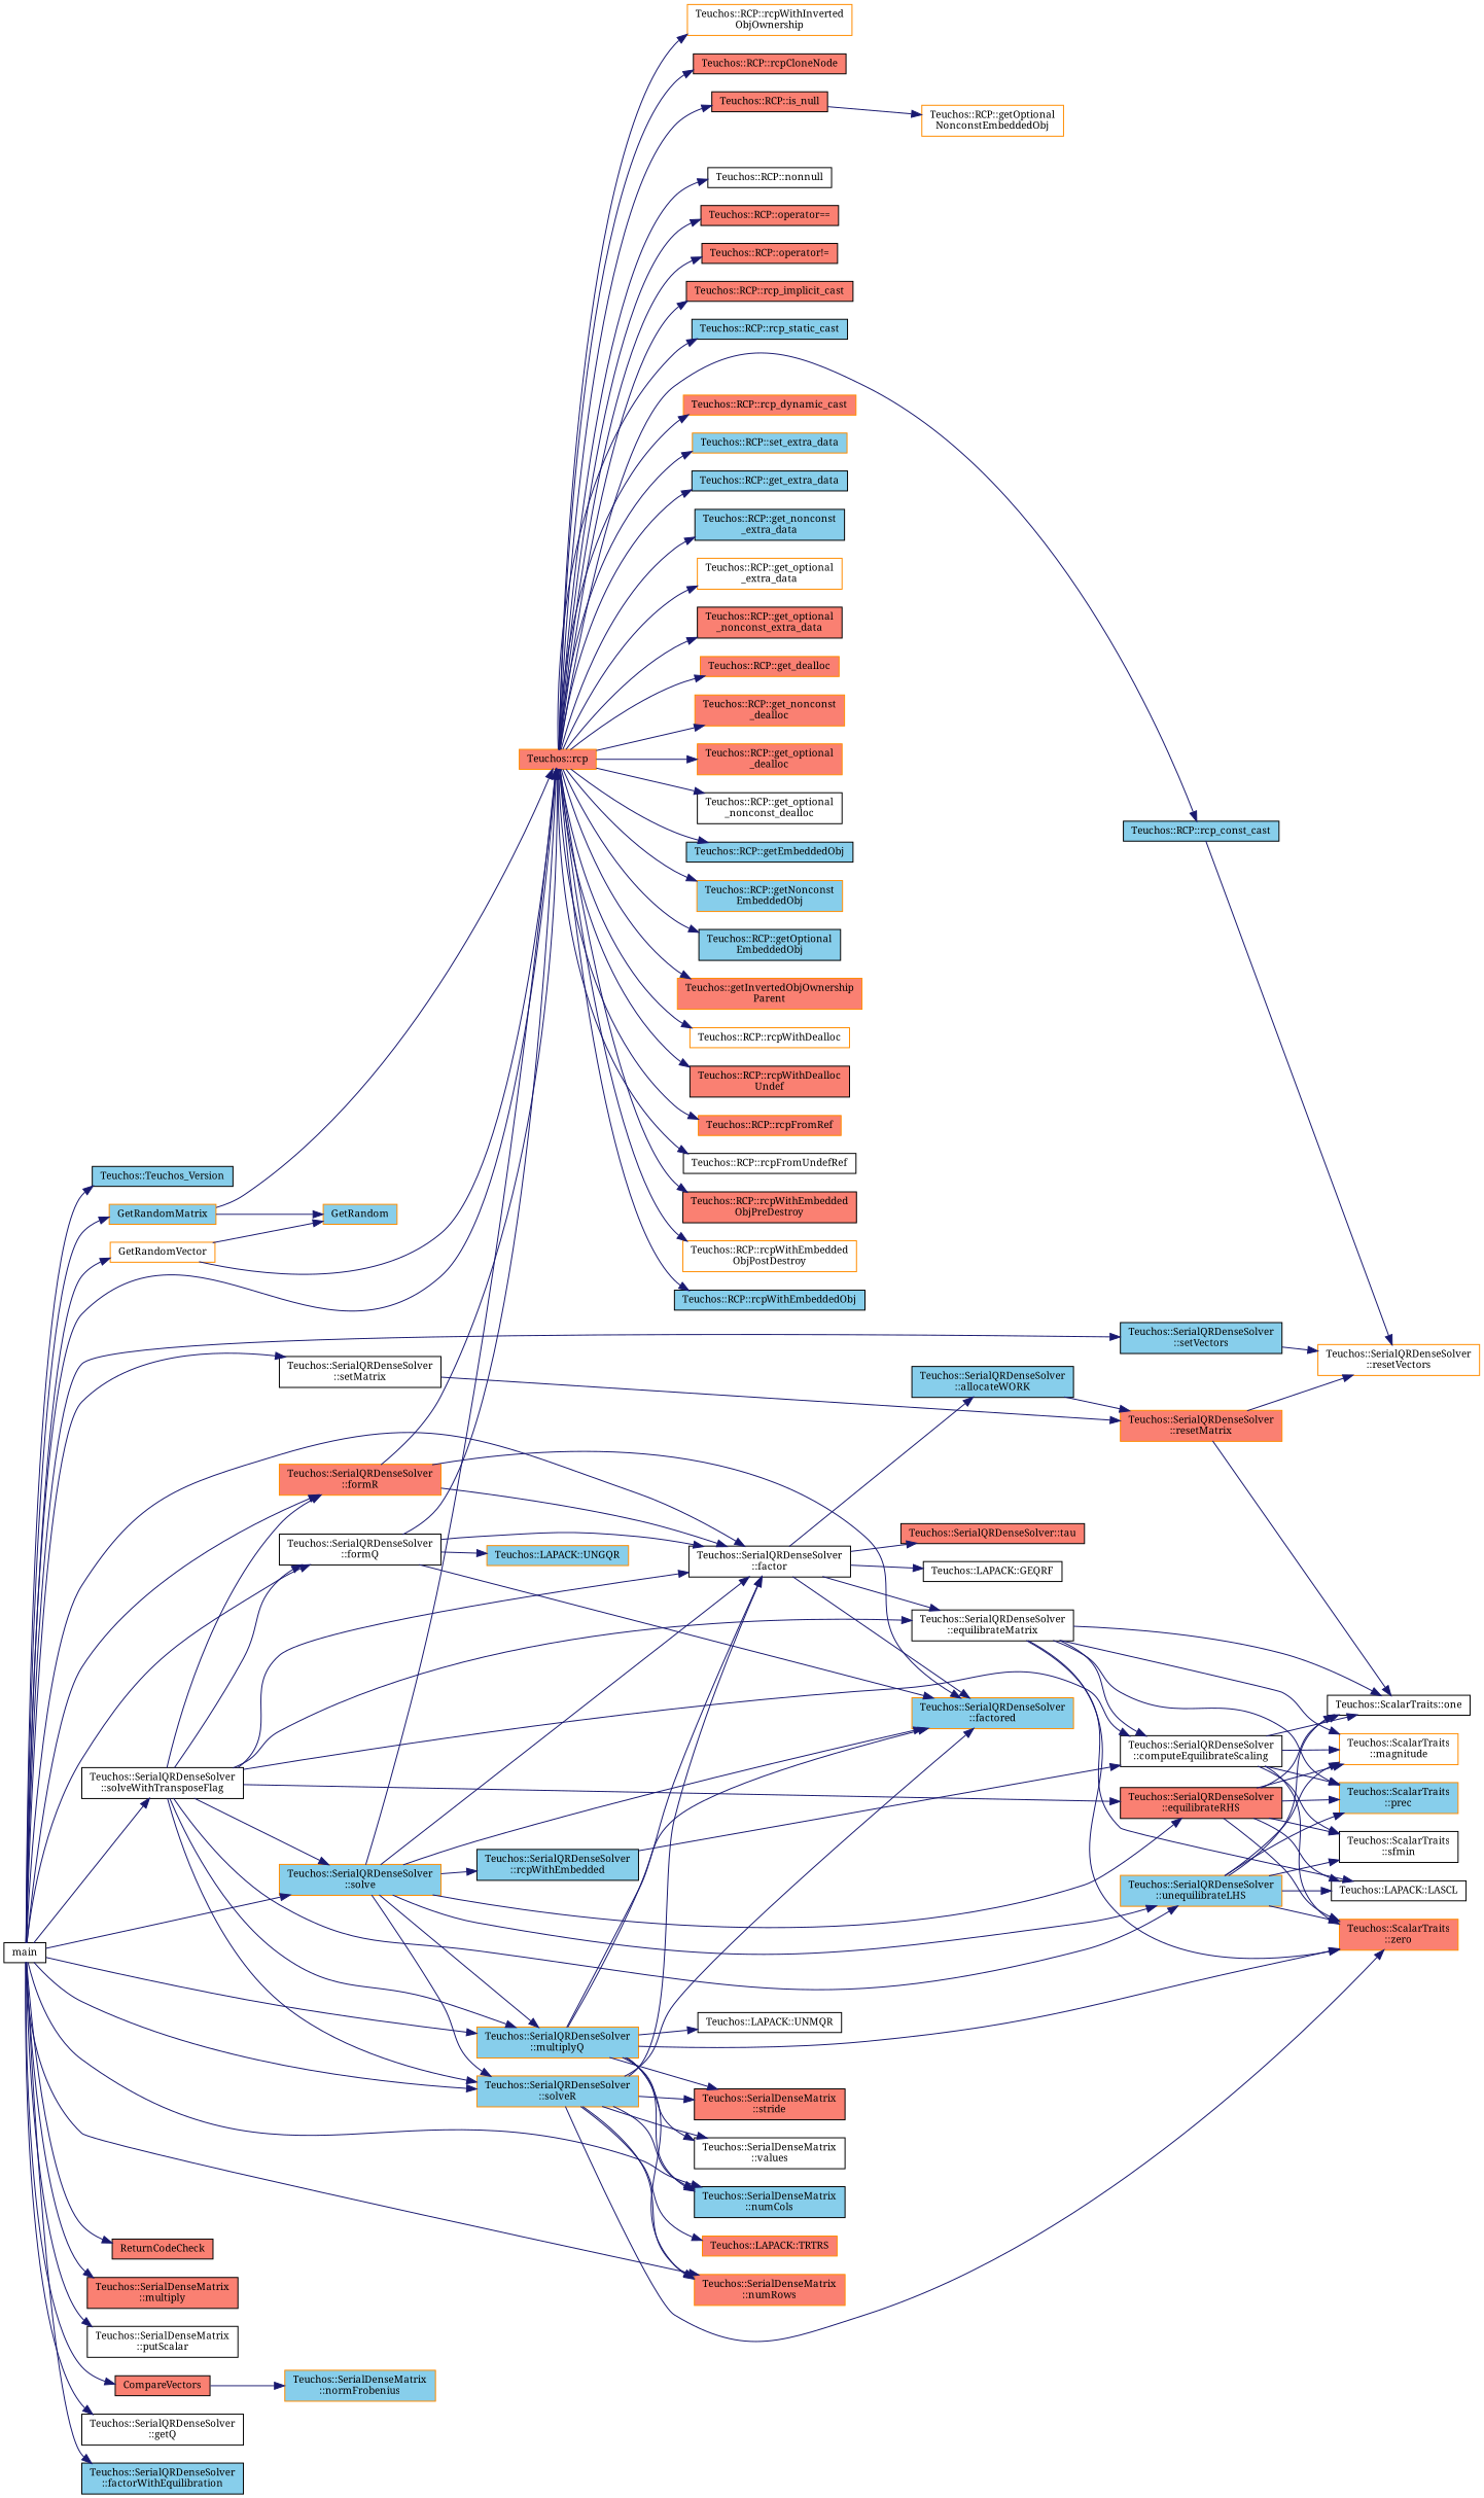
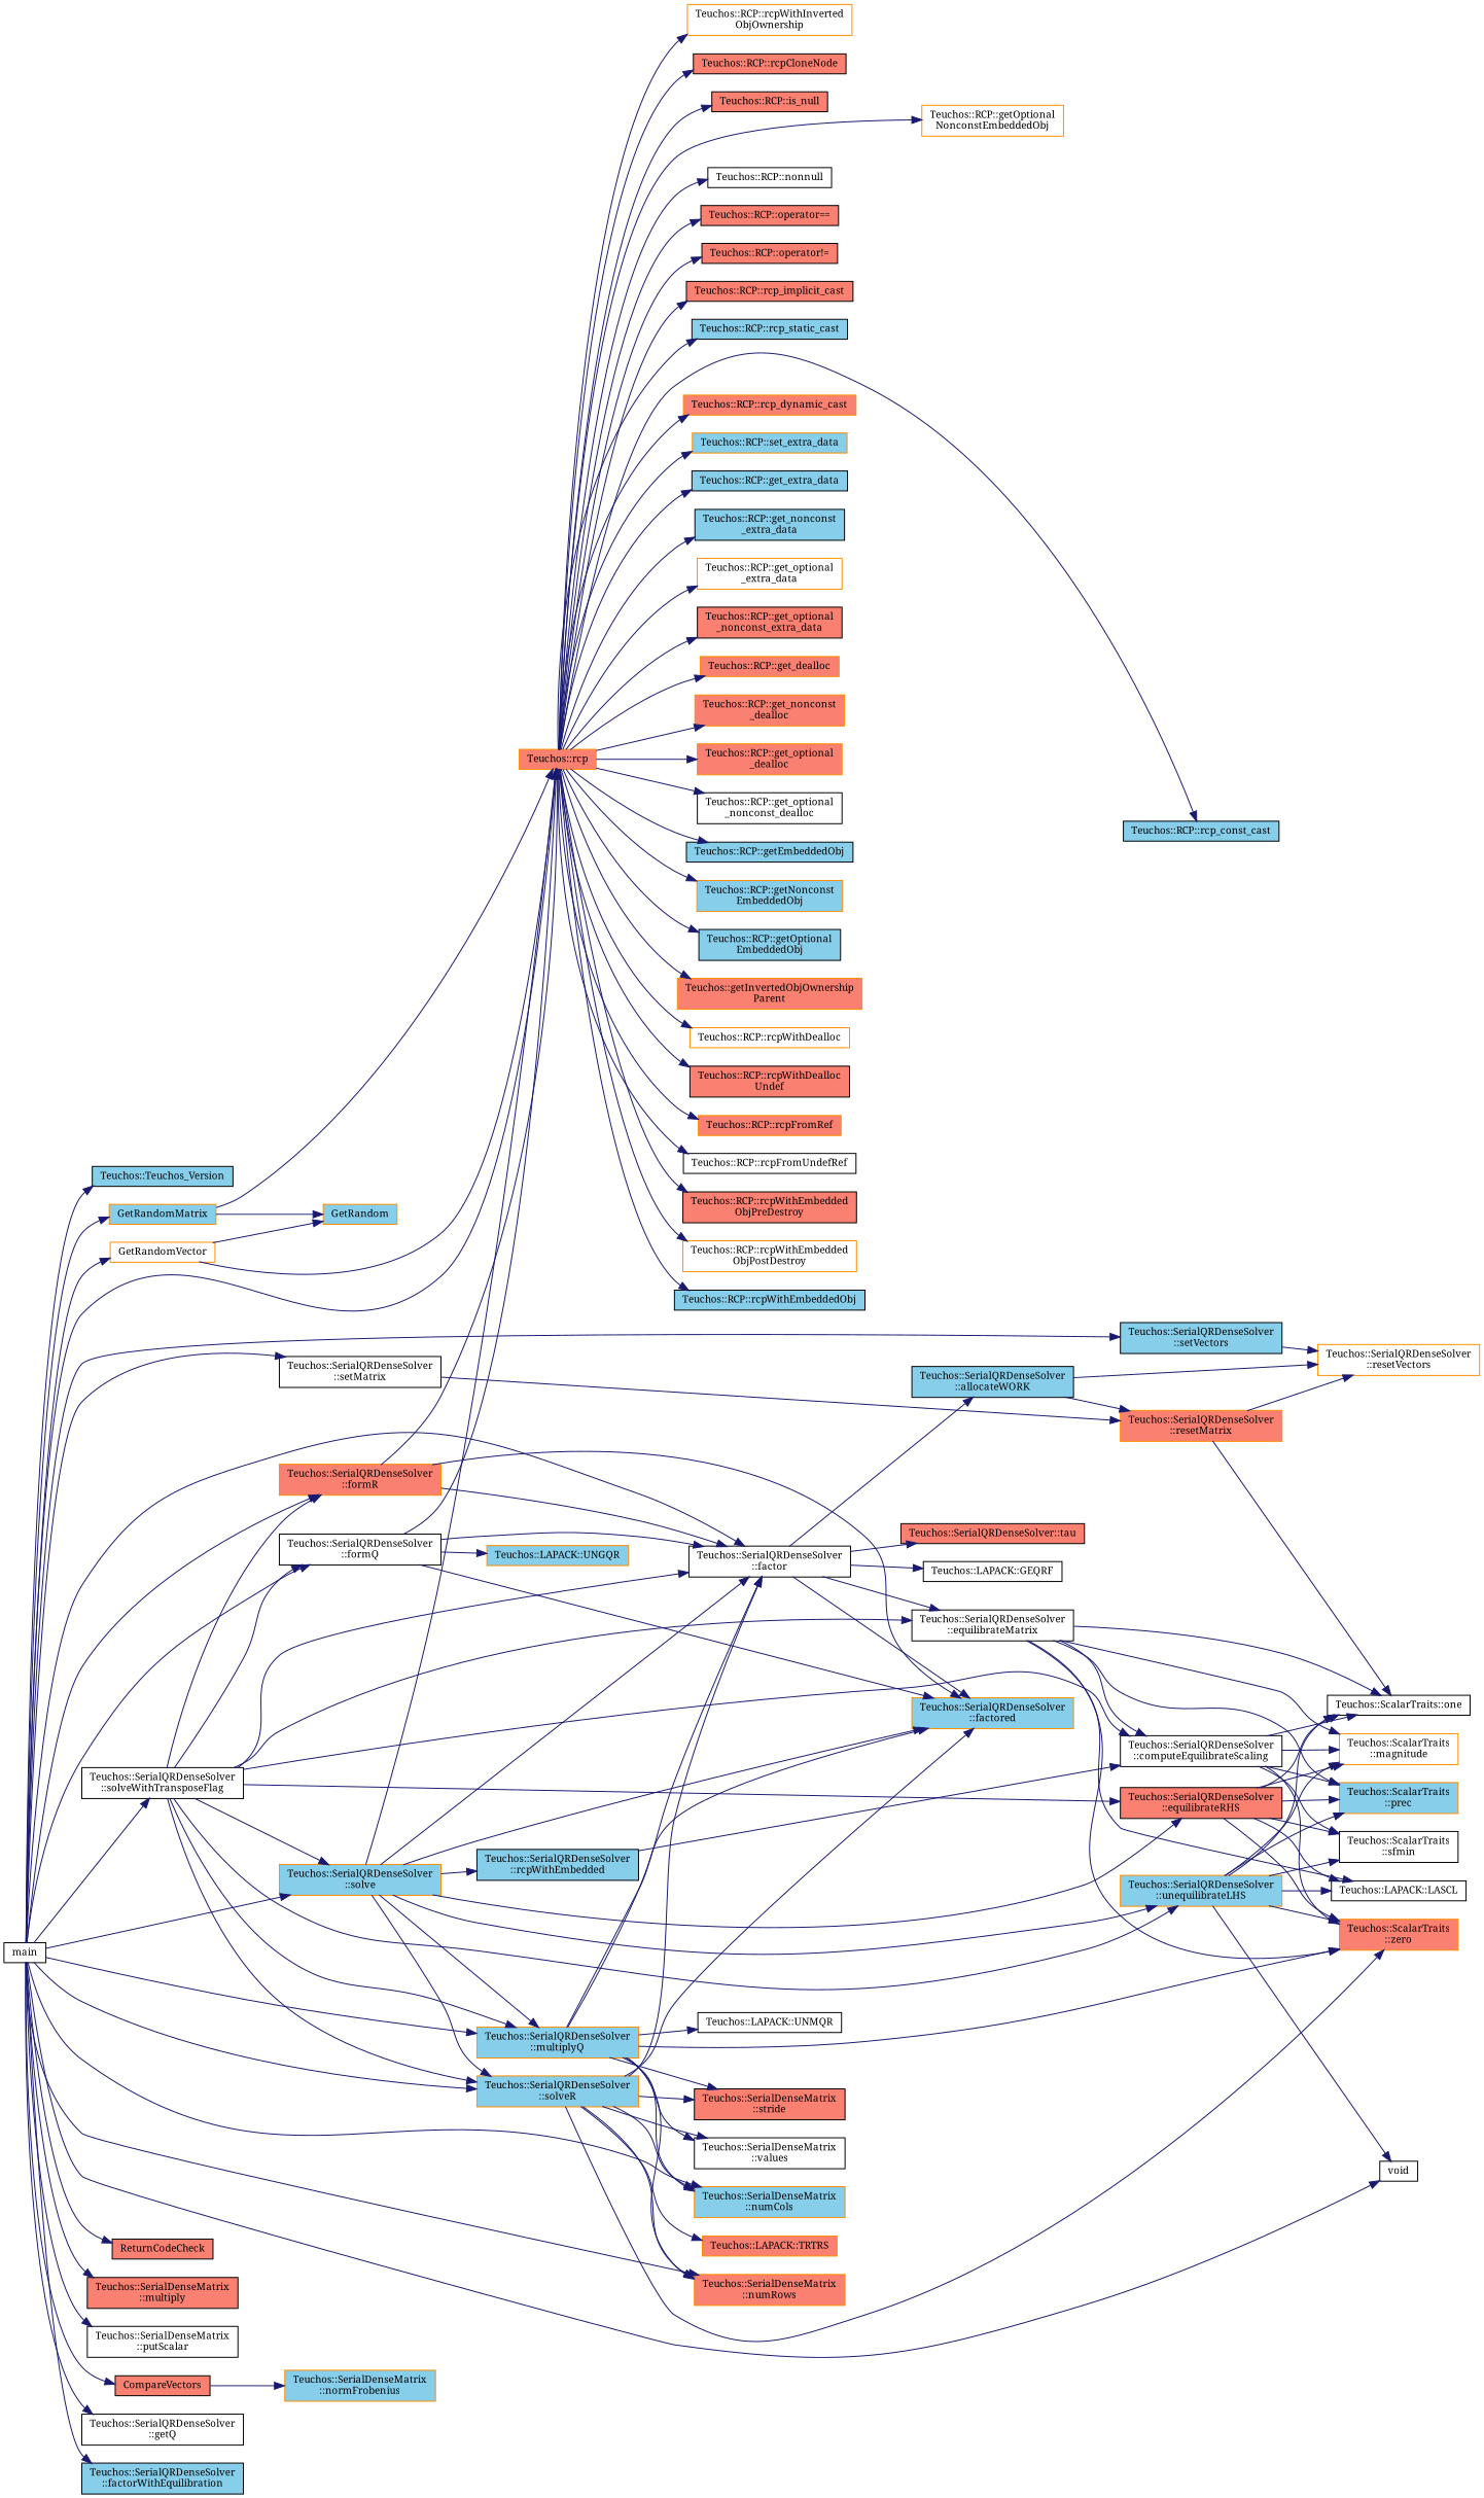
  digraph {
    fontname="Noto Serif"
    rankdir=LR
    node [color=black fillcolor=white fontname="Noto Serif" fontsize=10 shape=record style=filled]
    edge [color=midnightblue fontname="Noto Serif" fontsize=10 labelfontname=Helvetica labelfontsize=10 style=solid]
    n1 [fontcolor=black height=0.2 label=main width=0.4]
    n2 [fillcolor=skyblue height=0.2 label="Teuchos::Teuchos_Version" width=0.4]
    n3 [color=darkorange fillcolor=skyblue height=0.2 label=GetRandomMatrix width=0.4]
    n4 [color=darkorange fillcolor=salmon height=0.2 label="Teuchos::rcp" width=0.4]
    n5 [color=darkorange height=0.2 label=GetRandomVector width=0.4]
    n6 [fillcolor=salmon height=0.2 label=ReturnCodeCheck width=0.4]
    n7 [fillcolor=salmon height=0.2 label="Teuchos::SerialDenseMatrix\l::multiply" width=0.4]
    n8 [height=0.2 label="Teuchos::SerialDenseMatrix\l::putScalar" width=0.4]
    n9 [height=0.2 label="Teuchos::SerialQRDenseSolver\l::setMatrix" width=0.4]
    n10 [fillcolor=skyblue height=0.2 label="Teuchos::SerialQRDenseSolver\l::setVectors" width=0.4]
    n11 [height=0.2 label="Teuchos::SerialQRDenseSolver\l::factor" width=0.4]
    n12 [height=0.2 label="Teuchos::SerialQRDenseSolver\l::formQ" width=0.4]
    n13 [color=darkorange fillcolor=skyblue height=0.2 label="Teuchos::SerialQRDenseSolver\l::solve" width=0.4]
    n14 [color=darkorange fillcolor=skyblue height=0.2 label="Teuchos::SerialQRDenseSolver\l::multiplyQ" width=0.4]
    n15 [color=darkorange fillcolor=salmon height=0.2 label="Teuchos::SerialDenseMatrix\l::numRows" width=0.4]
-   n16 [fillcolor=skyblue height=0.2 label="Teuchos::SerialDenseMatrix\l::numCols" width=0.4]
+   n16 [color=darkorange fillcolor=skyblue height=0.2 label="Teuchos::SerialDenseMatrix\l::numCols" width=0.4]
    n17 [color=darkorange fillcolor=skyblue height=0.2 label="Teuchos::SerialQRDenseSolver\l::solveR" width=0.4]
+   n18 [height=0.2 label=void width=0.4]
    n19 [fillcolor=salmon height=0.2 label=CompareVectors width=0.4]
    n20 [height=0.2 label="Teuchos::SerialQRDenseSolver\l::getQ" width=0.4]
    n21 [color=darkorange fillcolor=salmon height=0.2 label="Teuchos::SerialQRDenseSolver\l::formR" width=0.4]
    n22 [height=0.2 label="Teuchos::SerialQRDenseSolver\l::solveWithTransposeFlag" width=0.4]
    n23 [fillcolor=skyblue height=0.2 label="Teuchos::SerialQRDenseSolver\l::factorWithEquilibration" width=0.4]
    n24 [color=darkorange fillcolor=skyblue height=0.2 label=GetRandom width=0.4]
    n25 [color=darkorange height=0.2 label="Teuchos::RCP::rcpWithDealloc" width=0.4]
    n26 [fillcolor=salmon height=0.2 label="Teuchos::RCP::rcpWithDealloc\lUndef" width=0.4]
    n27 [color=darkorange fillcolor=salmon height=0.2 label="Teuchos::RCP::rcpFromRef" width=0.4]
    n28 [height=0.2 label="Teuchos::RCP::rcpFromUndefRef" width=0.4]
    n29 [fillcolor=salmon height=0.2 label="Teuchos::RCP::rcpWithEmbedded\lObjPreDestroy" width=0.4]
    n30 [color=darkorange height=0.2 label="Teuchos::RCP::rcpWithEmbedded\lObjPostDestroy" width=0.4]
    n31 [fillcolor=skyblue height=0.2 label="Teuchos::RCP::rcpWithEmbeddedObj" width=0.4]
    n32 [color=darkorange height=0.2 label="Teuchos::RCP::rcpWithInverted\lObjOwnership" width=0.4]
    n33 [fillcolor=salmon height=0.2 label="Teuchos::RCP::rcpCloneNode" width=0.4]
    n34 [fillcolor=salmon height=0.2 label="Teuchos::RCP::is_null" width=0.4]
    n35 [height=0.2 label="Teuchos::RCP::nonnull" width=0.4]
    n36 [fillcolor=salmon height=0.2 label="Teuchos::RCP::operator==" width=0.4]
    n37 [fillcolor=salmon height=0.2 label="Teuchos::RCP::operator!=" width=0.4]
    n38 [fillcolor=salmon height=0.2 label="Teuchos::RCP::rcp_implicit_cast" width=0.4]
    n39 [fillcolor=skyblue height=0.2 label="Teuchos::RCP::rcp_static_cast" width=0.4]
    n40 [fillcolor=skyblue height=0.2 label="Teuchos::RCP::rcp_const_cast" width=0.4]
    n41 [color=darkorange fillcolor=salmon height=0.2 label="Teuchos::RCP::rcp_dynamic_cast" width=0.4]
    n42 [color=darkorange fillcolor=skyblue height=0.2 label="Teuchos::RCP::set_extra_data" width=0.4]
    n43 [fillcolor=skyblue height=0.2 label="Teuchos::RCP::get_extra_data" width=0.4]
    n44 [fillcolor=skyblue height=0.2 label="Teuchos::RCP::get_nonconst\l_extra_data" width=0.4]
    n45 [color=darkorange height=0.2 label="Teuchos::RCP::get_optional\l_extra_data" width=0.4]
    n46 [fillcolor=salmon height=0.2 label="Teuchos::RCP::get_optional\l_nonconst_extra_data" width=0.4]
    n47 [color=darkorange fillcolor=salmon height=0.2 label="Teuchos::RCP::get_dealloc" width=0.4]
    n48 [color=darkorange fillcolor=salmon height=0.2 label="Teuchos::RCP::get_nonconst\l_dealloc" width=0.4]
    n49 [color=darkorange fillcolor=salmon height=0.2 label="Teuchos::RCP::get_optional\l_dealloc" width=0.4]
    n50 [height=0.2 label="Teuchos::RCP::get_optional\l_nonconst_dealloc" width=0.4]
    n51 [fillcolor=skyblue height=0.2 label="Teuchos::RCP::getEmbeddedObj" width=0.4]
    n52 [color=darkorange fillcolor=skyblue height=0.2 label="Teuchos::RCP::getNonconst\lEmbeddedObj" width=0.4]
    n53 [fillcolor=skyblue height=0.2 label="Teuchos::RCP::getOptional\lEmbeddedObj" width=0.4]
    n54 [color=darkorange height=0.2 label="Teuchos::RCP::getOptional\lNonconstEmbeddedObj" width=0.4]
    n55 [color=darkorange fillcolor=salmon height=0.2 label="Teuchos::getInvertedObjOwnership\lParent" width=0.4]
    n56 [color=darkorange fillcolor=salmon height=0.2 label="Teuchos::SerialQRDenseSolver\l::resetMatrix" width=0.4]
    n57 [color=darkorange height=0.2 label="Teuchos::SerialQRDenseSolver\l::resetVectors" width=0.4]
    n58 [color=darkorange fillcolor=skyblue height=0.2 label="Teuchos::SerialQRDenseSolver\l::factored" width=0.4]
    n59 [height=0.2 label="Teuchos::SerialQRDenseSolver\l::equilibrateMatrix" width=0.4]
    n60 [fillcolor=skyblue height=0.2 label="Teuchos::SerialQRDenseSolver\l::allocateWORK" width=0.4]
    n61 [fillcolor=salmon height=0.2 label="Teuchos::SerialQRDenseSolver::tau" width=0.4]
    n62 [height=0.2 label="Teuchos::LAPACK::GEQRF" width=0.4]
    n63 [color=darkorange fillcolor=skyblue height=0.2 label="Teuchos::LAPACK::UNGQR" width=0.4]
    n64 [fillcolor=salmon height=0.2 label="Teuchos::SerialQRDenseSolver\l::equilibrateRHS" width=0.4]
    n65 [fillcolor=skyblue height=0.2 label="Teuchos::SerialQRDenseSolver\l::rcpWithEmbedded" width=0.4]
    n66 [color=darkorange fillcolor=skyblue height=0.2 label="Teuchos::SerialQRDenseSolver\l::unequilibrateLHS" width=0.4]
    n67 [color=darkorange fillcolor=salmon height=0.2 label="Teuchos::ScalarTraits\l::zero" width=0.4]
    n68 [height=0.2 label="Teuchos::SerialDenseMatrix\l::values" width=0.4]
    n69 [fillcolor=salmon height=0.2 label="Teuchos::SerialDenseMatrix\l::stride" width=0.4]
    n70 [height=0.2 label="Teuchos::LAPACK::UNMQR" width=0.4]
    n71 [color=darkorange fillcolor=salmon height=0.2 label="Teuchos::LAPACK::TRTRS" width=0.4]
    n72 [color=darkorange fillcolor=skyblue height=0.2 label="Teuchos::SerialDenseMatrix\l::normFrobenius" width=0.4]
    n73 [height=0.2 label="Teuchos::SerialQRDenseSolver\l::computeEquilibrateScaling" width=0.4]
    n74 [height=0.2 label="Teuchos::ScalarTraits::one" width=0.4]
    n75 [color=darkorange fillcolor=skyblue height=0.2 label="Teuchos::ScalarTraits\l::prec" width=0.4]
    n76 [color=darkorange height=0.2 label="Teuchos::ScalarTraits\l::magnitude" width=0.4]
    n77 [height=0.2 label="Teuchos::LAPACK::LASCL" width=0.4]
    n78 [height=0.2 label="Teuchos::ScalarTraits\l::sfmin" width=0.4]
    n1 -> n2
    n1 -> n3
    n1 -> n4
    n1 -> n5
    n1 -> n6
    n1 -> n7
    n1 -> n8
    n1 -> n9
    n1 -> n10
    n1 -> n11
    n1 -> n12
    n1 -> n13
    n1 -> n14
    n1 -> n15
    n1 -> n16
    n1 -> n17
+   n1 -> n18
    n1 -> n19
    n1 -> n20
    n1 -> n21
    n1 -> n22
    n1 -> n23
    n3 -> n4
    n3 -> n24
    n4 -> n25
    n4 -> n26
    n4 -> n27
    n4 -> n28
    n4 -> n29
    n4 -> n30
    n4 -> n31
    n4 -> n32
    n4 -> n33
    n4 -> n34
    n4 -> n35
    n4 -> n36
    n4 -> n37
    n4 -> n38
    n4 -> n39
    n4 -> n40
    n4 -> n41
    n4 -> n42
    n4 -> n43
    n4 -> n44
    n4 -> n45
    n4 -> n46
    n4 -> n47
    n4 -> n48
    n4 -> n49
    n4 -> n50
    n4 -> n51
    n4 -> n52
    n4 -> n53
-   n34 -> n54
+   n4 -> n54
    n4 -> n55
    n5 -> n4
    n5 -> n24
    n9 -> n56
    n10 -> n57
    n11 -> n58
    n11 -> n59
    n11 -> n60
    n11 -> n61
    n11 -> n62
    n12 -> n4
    n12 -> n11
    n12 -> n58
    n12 -> n63
    n13 -> n4
    n13 -> n11
    n13 -> n14
    n13 -> n17
    n13 -> n58
    n13 -> n64
    n13 -> n65
    n13 -> n66
    n14 -> n11
    n14 -> n15
    n14 -> n16
    n14 -> n58
    n14 -> n67
    n14 -> n68
    n14 -> n69
    n14 -> n70
    n17 -> n11
    n17 -> n15
    n17 -> n16
    n17 -> n58
    n17 -> n67
    n17 -> n68
    n17 -> n69
    n17 -> n71
    n19 -> n72
    n21 -> n4
    n21 -> n11
    n21 -> n58
    n22 -> n11
    n22 -> n12
    n22 -> n13
    n22 -> n14
    n22 -> n17
    n22 -> n21
    n22 -> n59
    n22 -> n64
    n22 -> n66
    n22 -> n73
    n56 -> n57
    n56 -> n74
    n59 -> n67
    n59 -> n73
    n59 -> n74
    n59 -> n75
    n59 -> n76
    n59 -> n77
    n60 -> n56
-   n40 -> n57
+   n60 -> n57
    n64 -> n67
    n64 -> n74
    n64 -> n75
    n64 -> n76
    n64 -> n77
    n64 -> n78
    n65 -> n73
+   n66 -> n18
    n66 -> n67
    n66 -> n74
    n66 -> n75
    n66 -> n76
    n66 -> n77
    n66 -> n78
    n73 -> n67
    n73 -> n74
    n73 -> n75
    n73 -> n76
    n73 -> n78
  }
